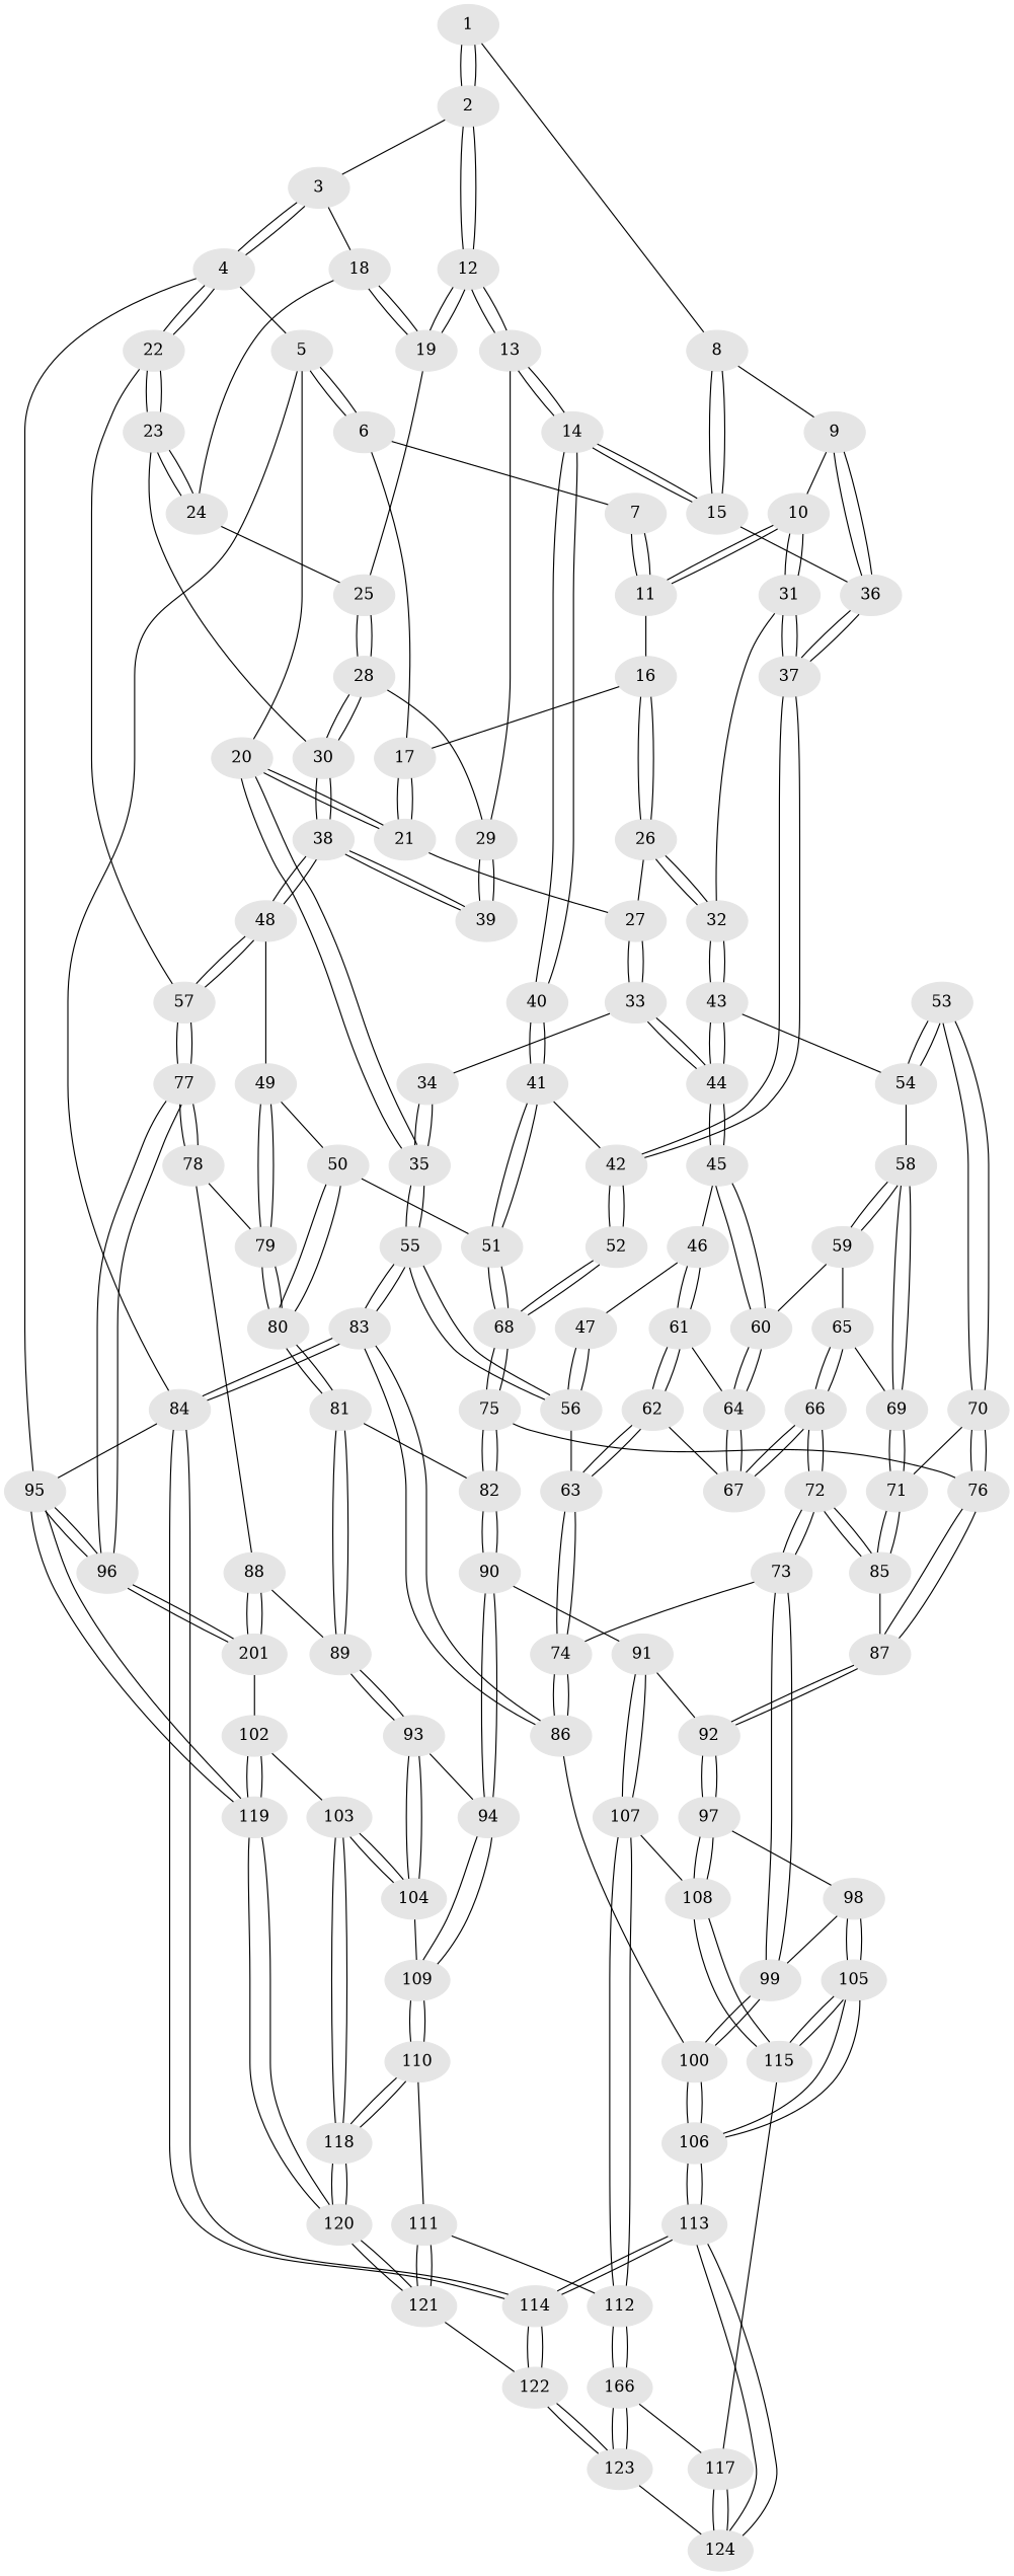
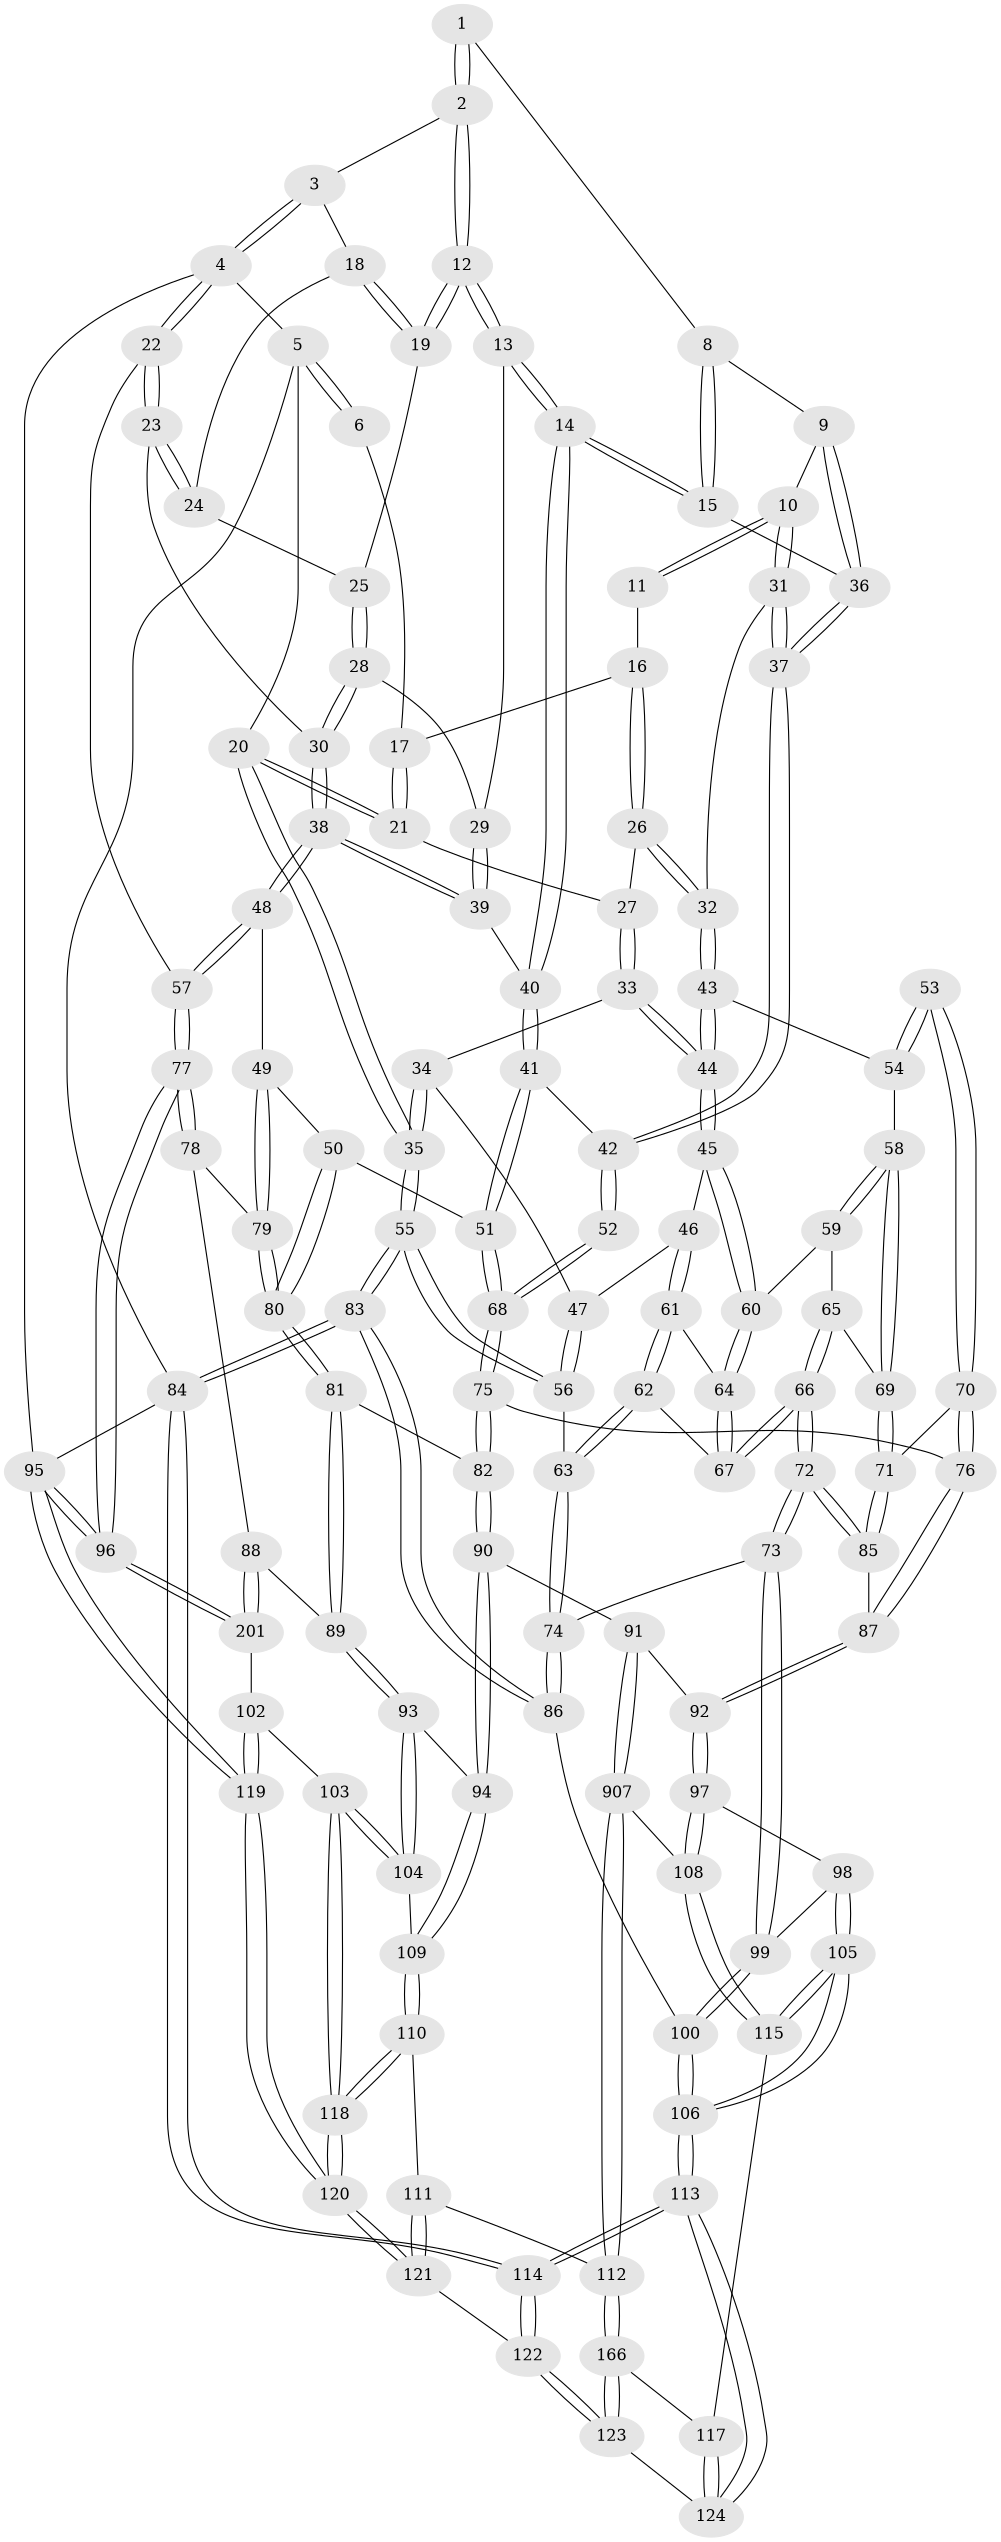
  graph {
    node [color=gray90 style=filled]
    1
    2
    8
    3
    12
    9
    15
    4
    18
    13
    19
    5
    22
    95
    24
    6
    20
    84
    23
    57
    96
    119
-   7
    17
    21
    35
    114
    11
    16
    10
    36
    31
    37
    32
    26
    14
    29
    25
    40
    39
    41
    27
    28
    55
    33
    30
    77
    38
    43
    34
    44
    48
    42
    54
    47
    45
    56
    83
    52
    49
    51
    68
    58
    46
    60
    61
    64
    62
    63
    50
    79
    80
    81
    75
    53
    70
    71
    76
    59
    69
    86
    74
    78
    65
    66
    67
    72
    85
    73
    82
    87
    99
    100
    90
    92
    88
    n97 [label=201]
    89
    93
    91
    94
    122
    106
    97
    102
    104
-   107
+   107 [label=907]
    109
    108
    112
    98
    110
    120
    105
    115
    113
    103
    118
    117
    124
    n121 [label=166]
    111
    121
    123
    1 -- 2
    1 -- 2
    1 -- 8
    2 -- 3
    2 -- 12
    2 -- 12
    8 -- 9
    8 -- 15
    8 -- 15
    3 -- 4
    3 -- 4
    3 -- 18
    12 -- 13
    12 -- 13
    12 -- 19
    12 -- 19
    9 -- 10
    9 -- 36
    9 -- 36
    15 -- 36
    4 -- 5
    4 -- 22
    4 -- 22
    4 -- 95
    18 -- 19
    18 -- 19
    18 -- 24
    13 -- 14
    13 -- 14
    13 -- 29
    19 -- 25
    5 -- 6
    5 -- 6
    5 -- 20
    5 -- 84
    22 -- 23
    22 -- 23
    22 -- 57
    95 -- 96
    95 -- 96
    95 -- 119
    95 -- 119
    24 -- 25
-   6 -- 7
    6 -- 17
    20 -- 21
    20 -- 21
    20 -- 35
    20 -- 35
    84 -- 95
    84 -- 114
    84 -- 114
    23 -- 24
    23 -- 24
    23 -- 30
    57 -- 77
    57 -- 77
    96 -- n97
    96 -- n97
    119 -- 120
    119 -- 120
-   7 -- 11
-   7 -- 11
    17 -- 21
    17 -- 21
    21 -- 27
    35 -- 55
    35 -- 55
    114 -- 122
    114 -- 122
    11 -- 16
    16 -- 17
    16 -- 26
    16 -- 26
    10 -- 11
    10 -- 11
    10 -- 31
    10 -- 31
    36 -- 37
    36 -- 37
    31 -- 37
    31 -- 37
    31 -- 32
    37 -- 42
    37 -- 42
    32 -- 43
    32 -- 43
    26 -- 32
    26 -- 32
    26 -- 27
    14 -- 15
    14 -- 15
    14 -- 40
    14 -- 40
    29 -- 39
    29 -- 39
    25 -- 28
    25 -- 28
    40 -- 41
    40 -- 41
+   39 -- 40
    41 -- 42
    41 -- 51
    41 -- 51
    27 -- 33
    27 -- 33
    28 -- 29
    28 -- 30
    28 -- 30
    55 -- 56
    55 -- 56
    55 -- 83
    55 -- 83
    33 -- 34
    33 -- 44
    33 -- 44
    30 -- 38
    30 -- 38
    77 -- 96
    77 -- 96
    77 -- 78
    77 -- 78
    38 -- 39
    38 -- 39
    38 -- 48
    38 -- 48
    43 -- 44
    43 -- 44
    43 -- 54
    34 -- 35
    34 -- 35
+   34 -- 47
    44 -- 45
    44 -- 45
    48 -- 57
    48 -- 57
    48 -- 49
    42 -- 52
    42 -- 52
    54 -- 58
    47 -- 56
    47 -- 56
    45 -- 46
    45 -- 60
    45 -- 60
    56 -- 63
    83 -- 84
    83 -- 84
    83 -- 86
    83 -- 86
    52 -- 68
    52 -- 68
    49 -- 50
    49 -- 79
    49 -- 79
    51 -- 68
    51 -- 68
    68 -- 75
    68 -- 75
    58 -- 59
    58 -- 59
    58 -- 69
    58 -- 69
    46 -- 47
    46 -- 61
    46 -- 61
    60 -- 64
    60 -- 64
    61 -- 64
    61 -- 62
    61 -- 62
    64 -- 67
    64 -- 67
    62 -- 63
    62 -- 63
    62 -- 67
    63 -- 74
    63 -- 74
    50 -- 51
    50 -- 80
    50 -- 80
    79 -- 80
    79 -- 80
    80 -- 81
    80 -- 81
    81 -- 82
    81 -- 89
    81 -- 89
    75 -- 76
    75 -- 82
    75 -- 82
    53 -- 54
    53 -- 54
    53 -- 70
    53 -- 70
    70 -- 71
    70 -- 76
    70 -- 76
    71 -- 85
    71 -- 85
    76 -- 87
    76 -- 87
    59 -- 60
    59 -- 65
    69 -- 71
    69 -- 71
    86 -- 100
    74 -- 86
    74 -- 86
    78 -- 79
    78 -- 88
    65 -- 69
    65 -- 66
    65 -- 66
    66 -- 67
    66 -- 67
    66 -- 72
    66 -- 72
    72 -- 85
    72 -- 85
    72 -- 73
    72 -- 73
    85 -- 87
    73 -- 74
    73 -- 99
    73 -- 99
    82 -- 90
    82 -- 90
    87 -- 92
    87 -- 92
    99 -- 100
    99 -- 100
    100 -- 106
    100 -- 106
    90 -- 91
    90 -- 94
    90 -- 94
    92 -- 97
    92 -- 97
    88 -- n97
    88 -- n97
    88 -- 89
    n97 -- 102
    89 -- 93
    89 -- 93
    93 -- 94
    93 -- 104
    93 -- 104
    91 -- 92
    91 -- 107
    91 -- 107
    94 -- 109
    94 -- 109
    122 -- 123
    122 -- 123
    106 -- 113
    106 -- 113
    97 -- 108
    97 -- 108
    97 -- 98
    102 -- 119
    102 -- 119
    102 -- 103
    104 -- 109
    107 -- 108
    107 -- 112
    107 -- 112
    109 -- 110
    109 -- 110
    108 -- 115
    108 -- 115
    112 -- n121
    112 -- n121
    98 -- 99
    98 -- 105
    98 -- 105
    110 -- 118
    110 -- 118
    110 -- 111
    120 -- 121
    120 -- 121
    105 -- 106
    105 -- 106
    105 -- 115
    105 -- 115
    115 -- 117
    113 -- 114
    113 -- 114
    113 -- 124
    113 -- 124
    103 -- 104
    103 -- 104
    103 -- 118
    103 -- 118
    118 -- 120
    118 -- 120
    117 -- 124
    117 -- 124
    n121 -- 117
    n121 -- 123
    n121 -- 123
    111 -- 112
    111 -- 121
    111 -- 121
    121 -- 122
    123 -- 124
  }
